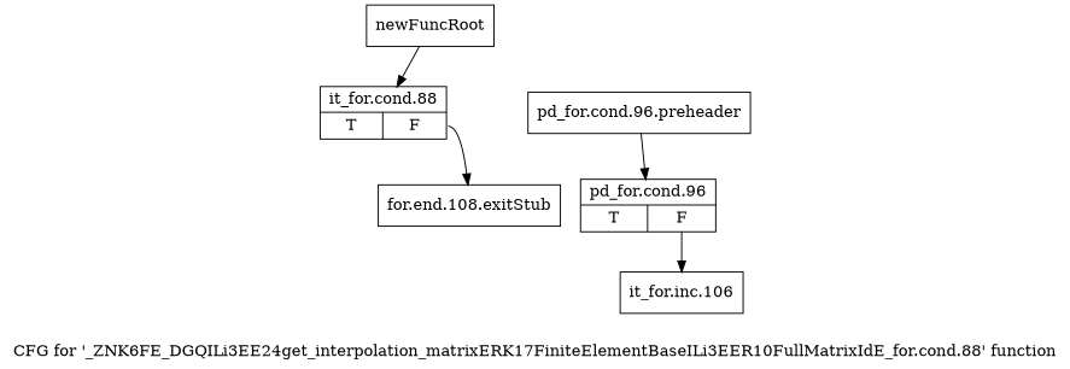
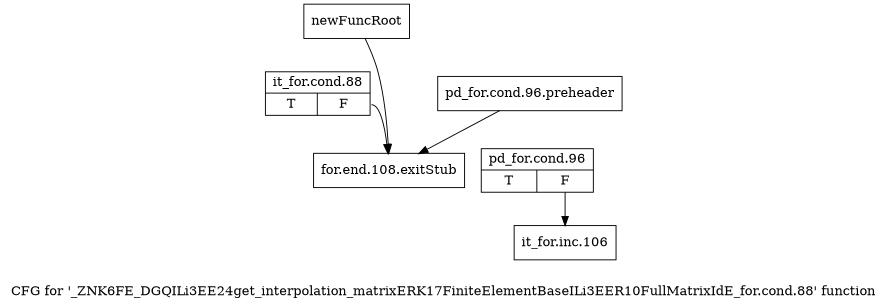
  digraph {
    fontname="DejaVu Serif"
    label="CFG for '_ZNK6FE_DGQILi3EE24get_interpolation_matrixERK17FiniteElementBaseILi3EER10FullMatrixIdE_for.cond.88' function"
    node [fontname="DejaVu Serif" shape=record]
    edge [fontname="DejaVu Serif"]
    n1 [label="{newFuncRoot}"]
    n2 [label="{it_for.cond.88|{<s0>T|<s1>F}}"]
    n3 [label="{for.end.108.exitStub}"]
    n4 [label="{pd_for.cond.96.preheader}"]
    n5 [label="{pd_for.cond.96|{<s0>T|<s1>F}}"]
    n6 [label="{it_for.inc.106}"]
-   n1 -> n2
+   n1 -> n3
    n2 -> n3 [tailport=s1]
-   n4 -> n5
+   n4 -> n3
    n5 -> n6 [tailport=s1]
  }
